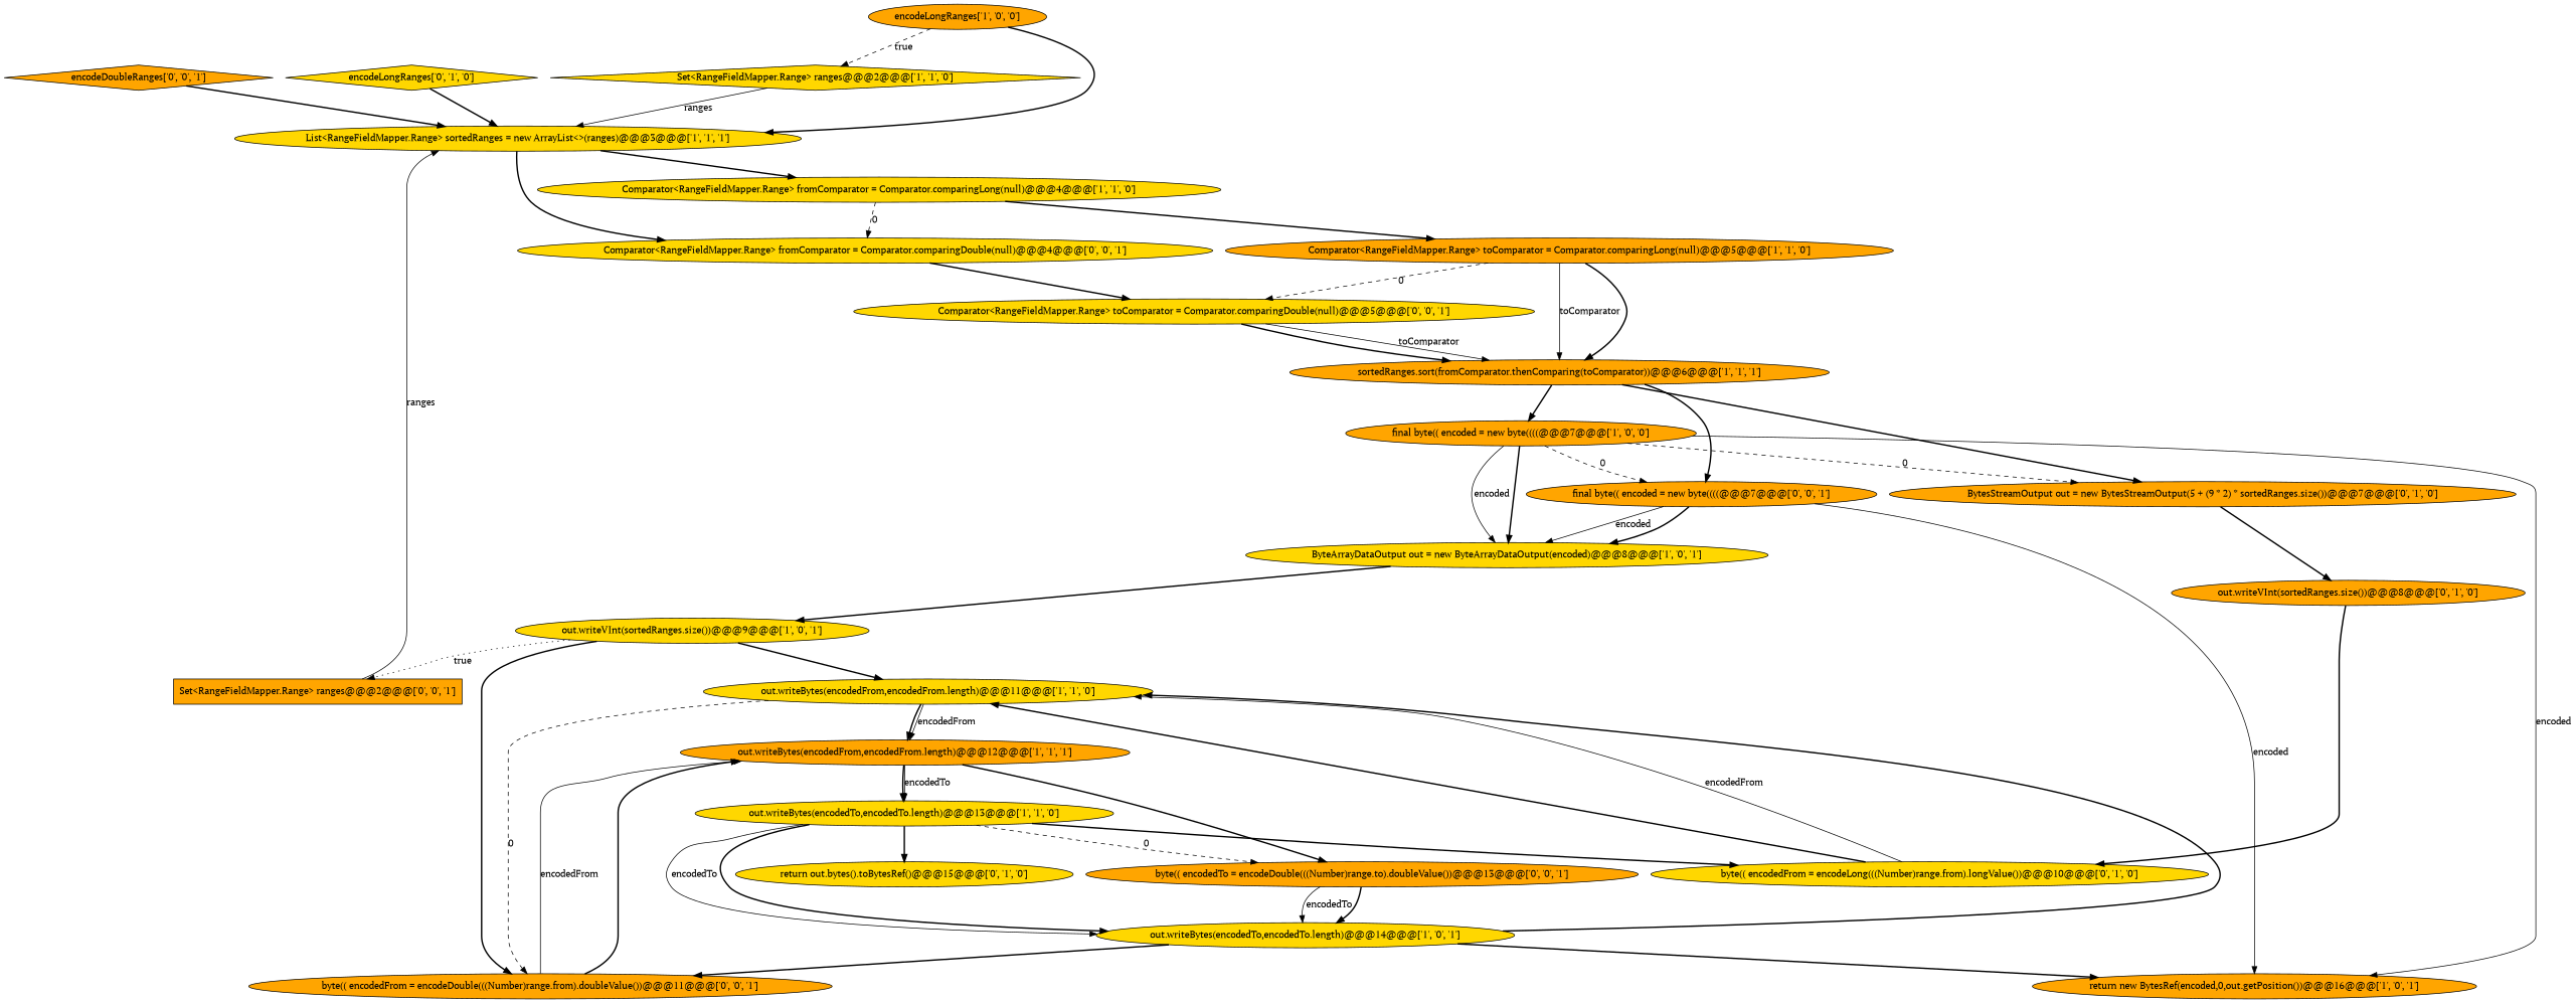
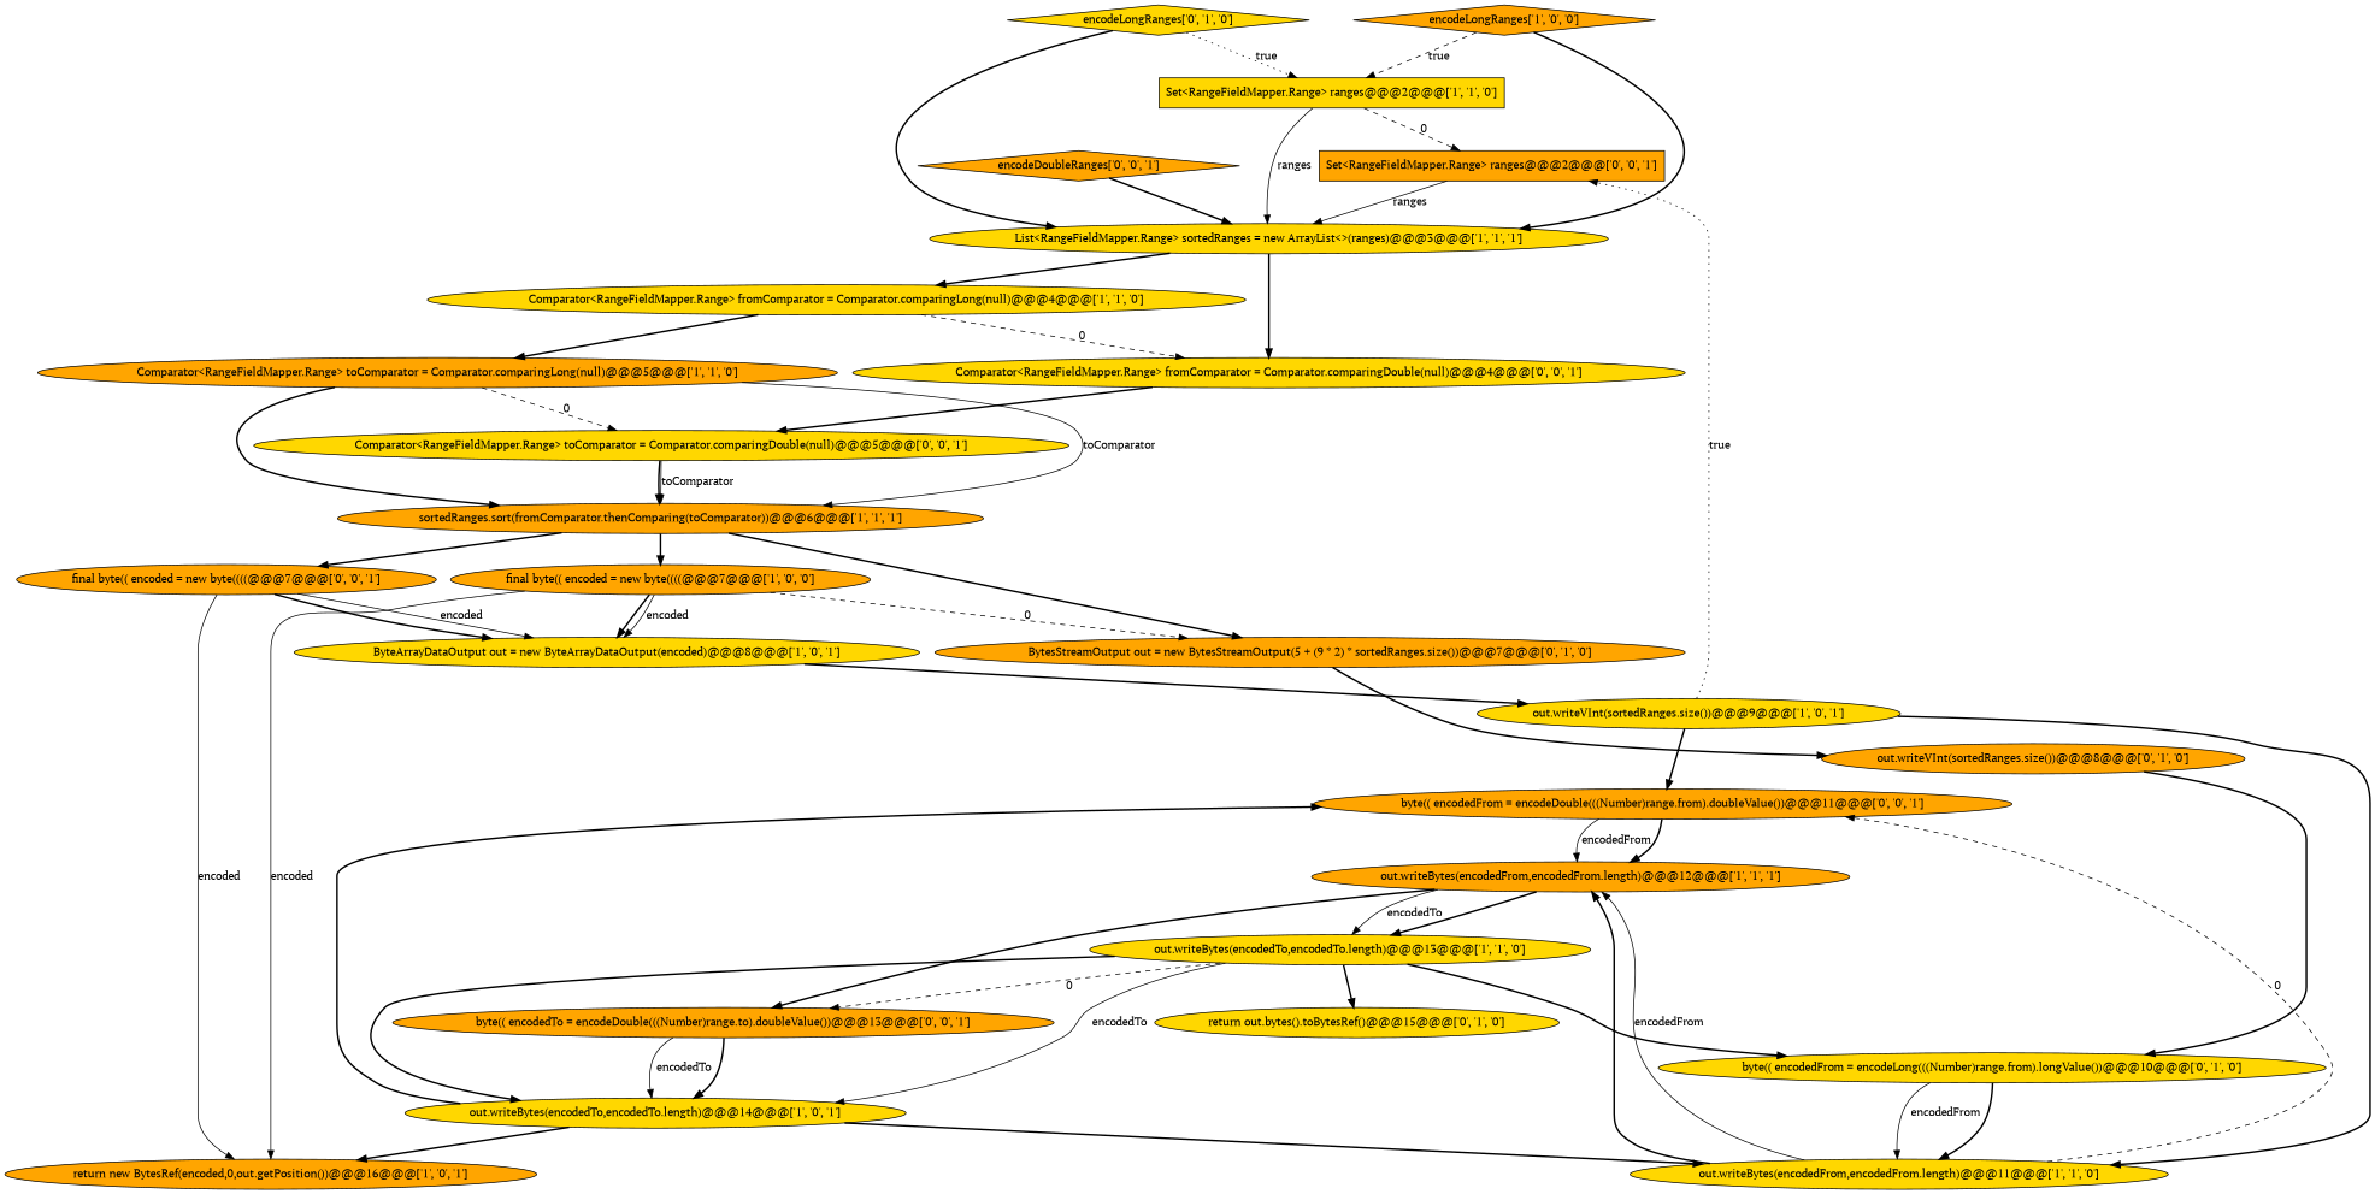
  digraph {
    fontname="PT Serif"
    node [fillcolor=gold fontname="PT Serif" shape=ellipse style=filled]
    edge [fontname="PT Serif" style=bold]
-   n1 [label="Set<RangeFieldMapper.Range> ranges@@@2@@@['1', '1', '0']" shape=diamond]
+   n1 [label="Set<RangeFieldMapper.Range> ranges@@@2@@@['1', '1', '0']" shape=box]
    n2 [fillcolor=orange label="Set<RangeFieldMapper.Range> ranges@@@2@@@['0', '0', '1']" shape=box]
    n3 [label="List<RangeFieldMapper.Range> sortedRanges = new ArrayList<>(ranges)@@@3@@@['1', '1', '1']"]
    n4 [label="Comparator<RangeFieldMapper.Range> fromComparator = Comparator.comparingDouble(null)@@@4@@@['0', '0', '1']"]
    n5 [label="Comparator<RangeFieldMapper.Range> fromComparator = Comparator.comparingLong(null)@@@4@@@['1', '1', '0']"]
    n6 [fillcolor=orange label="out.writeVInt(sortedRanges.size())@@@8@@@['0', '1', '0']"]
    n7 [label="byte(( encodedFrom = encodeLong(((Number)range.from).longValue())@@@10@@@['0', '1', '0']"]
    n8 [label="out.writeBytes(encodedFrom,encodedFrom.length)@@@11@@@['1', '1', '0']"]
    n9 [label="Comparator<RangeFieldMapper.Range> toComparator = Comparator.comparingDouble(null)@@@5@@@['0', '0', '1']"]
    n10 [fillcolor=orange label="sortedRanges.sort(fromComparator.thenComparing(toComparator))@@@6@@@['1', '1', '1']"]
    n11 [fillcolor=orange label="return new BytesRef(encoded,0,out.getPosition())@@@16@@@['1', '0', '1']"]
    n12 [fillcolor=orange label="Comparator<RangeFieldMapper.Range> toComparator = Comparator.comparingLong(null)@@@5@@@['1', '1', '0']"]
    n13 [fillcolor=orange label="final byte(( encoded = new byte((((@@@7@@@['0', '0', '1']"]
    n14 [fillcolor=orange label="BytesStreamOutput out = new BytesStreamOutput(5 + (9 * 2) * sortedRanges.size())@@@7@@@['0', '1', '0']"]
    n15 [fillcolor=orange label="final byte(( encoded = new byte((((@@@7@@@['1', '0', '0']"]
    n16 [fillcolor=orange label="out.writeBytes(encodedFrom,encodedFrom.length)@@@12@@@['1', '1', '1']"]
    n17 [fillcolor=orange label="byte(( encodedFrom = encodeDouble(((Number)range.from).doubleValue())@@@11@@@['0', '0', '1']"]
    n18 [label="out.writeBytes(encodedTo,encodedTo.length)@@@13@@@['1', '1', '0']"]
    n19 [fillcolor=orange label="byte(( encodedTo = encodeDouble(((Number)range.to).doubleValue())@@@13@@@['0', '0', '1']"]
    n20 [label="out.writeBytes(encodedTo,encodedTo.length)@@@14@@@['1', '0', '1']"]
    n21 [label="return out.bytes().toBytesRef()@@@15@@@['0', '1', '0']"]
    n22 [label="ByteArrayDataOutput out = new ByteArrayDataOutput(encoded)@@@8@@@['1', '0', '1']"]
    n23 [label="out.writeVInt(sortedRanges.size())@@@9@@@['1', '0', '1']"]
    n24 [fillcolor=orange label="encodeDoubleRanges['0', '0', '1']" shape=diamond]
    n25 [label="encodeLongRanges['0', '1', '0']" shape=diamond]
-   n26 [fillcolor=orange label="encodeLongRanges['1', '0', '0']"]
+   n26 [fillcolor=orange label="encodeLongRanges['1', '0', '0']" shape=diamond]
+   n1 -> n2 [label=0 style=dashed]
    n1 -> n3 [label=ranges style=solid]
    n2 -> n3 [label=ranges style=solid]
    n3 -> n4
    n3 -> n5
    n4 -> n9
    n5 -> n4 [label=0 style=dashed]
    n5 -> n12
    n6 -> n7
    n7 -> n8 [label=encodedFrom style=solid]
    n7 -> n8
    n8 -> n16
    n8 -> n16 [label=encodedFrom style=solid]
    n8 -> n17 [label=0 style=dashed]
    n9 -> n10 [label=toComparator style=solid]
    n9 -> n10
    n10 -> n13
    n10 -> n14
    n10 -> n15
    n12 -> n9 [label=0 style=dashed]
    n12 -> n10 [label=toComparator style=solid]
    n12 -> n10
    n13 -> n11 [label=encoded style=solid]
    n13 -> n22 [label=encoded style=solid]
    n13 -> n22
    n14 -> n6
    n15 -> n11 [label=encoded style=solid]
-   n15 -> n13 [label=0 style=dashed]
    n15 -> n14 [label=0 style=dashed]
    n15 -> n22
    n15 -> n22 [label=encoded style=solid]
    n16 -> n18
    n16 -> n18 [label=encodedTo style=solid]
    n16 -> n19
    n17 -> n16 [label=encodedFrom style=solid]
    n17 -> n16
    n18 -> n7
    n18 -> n19 [label=0 style=dashed]
    n18 -> n20
    n18 -> n20 [label=encodedTo style=solid]
    n18 -> n21
    n19 -> n20 [label=encodedTo style=solid]
    n19 -> n20
    n20 -> n8
    n20 -> n11
    n20 -> n17
    n22 -> n23
    n23 -> n2 [label=true style=dotted]
    n23 -> n8
    n23 -> n17
    n24 -> n3
+   n25 -> n1 [label=true style=dotted]
    n25 -> n3
    n26 -> n1 [label=true style=dashed]
    n26 -> n3
  }
